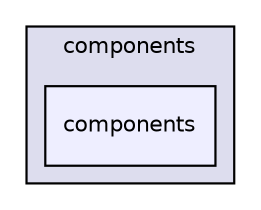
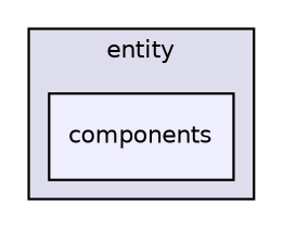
  digraph {
    compound=true
    n1 [fillcolor="#eeeeff" fontname=Helvetica fontsize=10 label=components pencolor=black shape=box style=filled]
    subgraph cluster_1 {
      bgcolor="#ddddee"
      fontname=Helvetica
      fontsize=10
-     label=components
+     label=entity
      pencolor=black
      n1
    }
  }
